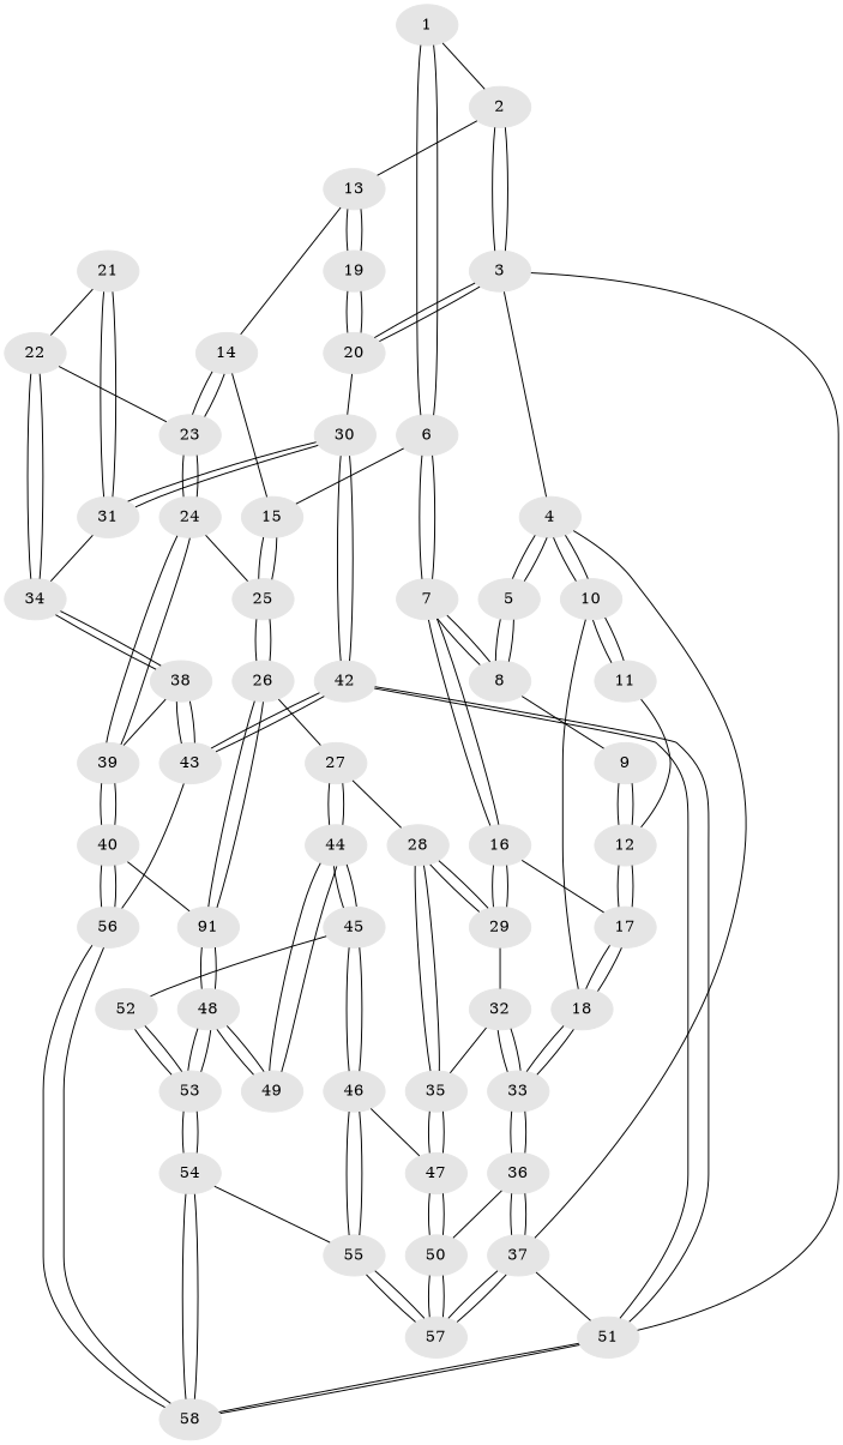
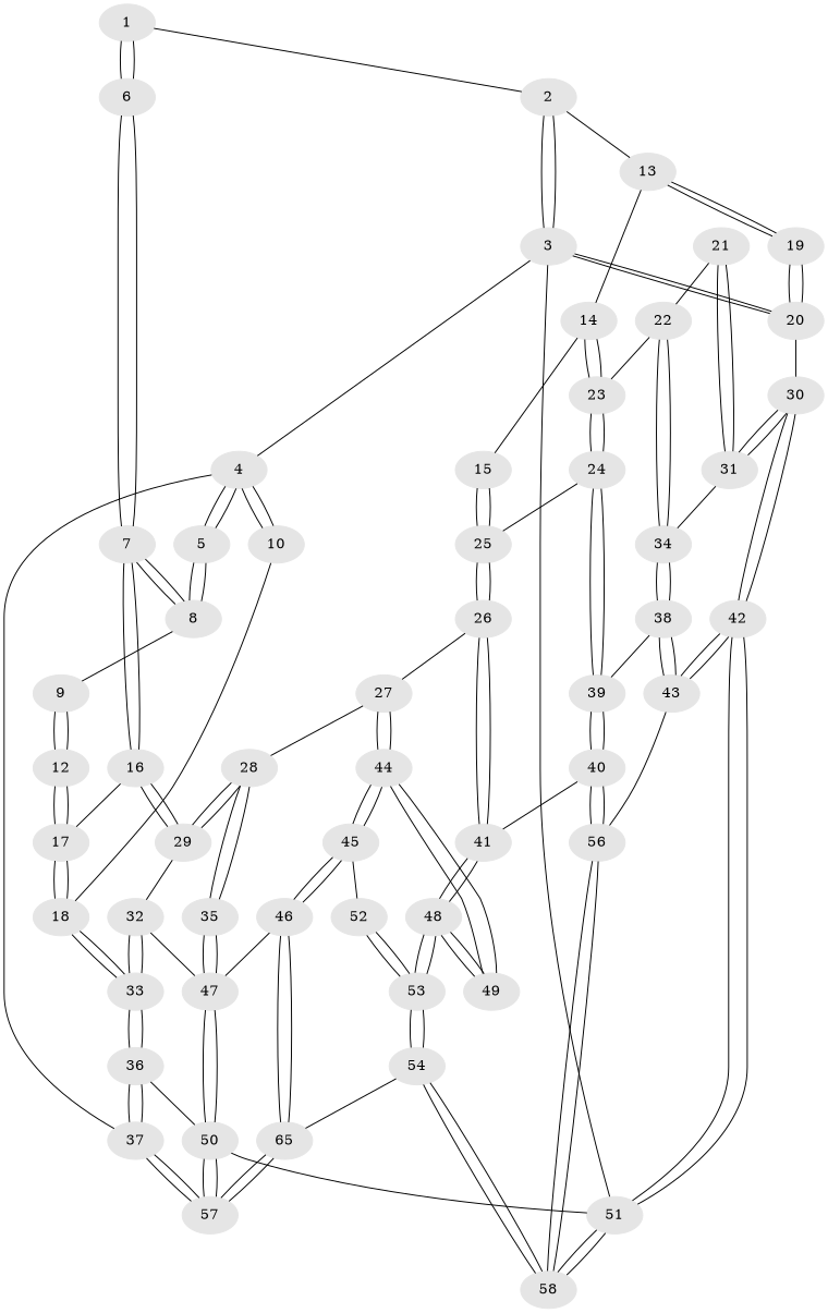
  graph {
    node [color=gray90 style=filled]
    1
    2
    6
    3
    13
    7
    15
    4
    20
    51
    14
    19
    5
    10
    37
    30
    58
    8
-   11
    18
    57
    9
    16
    25
    17
    29
    12
    33
    23
    24
    26
    32
    36
    21
    22
    31
    42
    34
    38
    39
    40
    27
-   41 [label=91]
+   41
    28
    44
    48
    35
    45
    49
    47
    43
    50
    56
    53
    46
    52
-   55
+   55 [label=65]
    54
    1 -- 2
    1 -- 6
    1 -- 6
    2 -- 3
    2 -- 3
    2 -- 13
    6 -- 7
    6 -- 7
-   6 -- 15
    3 -- 4
    3 -- 20
    3 -- 20
    3 -- 51
    13 -- 14
    13 -- 19
    13 -- 19
    7 -- 8
    7 -- 8
    7 -- 16
    7 -- 16
    15 -- 25
    15 -- 25
    4 -- 5
    4 -- 5
    4 -- 10
    4 -- 10
    4 -- 37
    20 -- 30
    51 -- 58
    51 -- 58
    14 -- 15
    14 -- 23
    14 -- 23
    19 -- 20
    19 -- 20
    5 -- 8
    5 -- 8
-   10 -- 11
-   10 -- 11
    10 -- 18
-   37 -- 51
+   50 -- 51
    37 -- 57
    37 -- 57
    30 -- 31
    30 -- 31
    30 -- 42
    30 -- 42
    8 -- 9
-   11 -- 12
    18 -- 33
    18 -- 33
    9 -- 12
    9 -- 12
    16 -- 17
    16 -- 29
    16 -- 29
    25 -- 26
    25 -- 26
    17 -- 18
    17 -- 18
    29 -- 32
    12 -- 17
    12 -- 17
    33 -- 36
    33 -- 36
    23 -- 24
    23 -- 24
    24 -- 25
    24 -- 39
    24 -- 39
    26 -- 27
    26 -- 41
    26 -- 41
    32 -- 33
    32 -- 33
-   32 -- 35
+   32 -- 47
    36 -- 37
    36 -- 37
    36 -- 50
    21 -- 22
    21 -- 31
    21 -- 31
    22 -- 23
    22 -- 34
    22 -- 34
    31 -- 34
    42 -- 51
    42 -- 51
    42 -- 43
    42 -- 43
    34 -- 38
    34 -- 38
    38 -- 39
    38 -- 43
    38 -- 43
    39 -- 40
    39 -- 40
    40 -- 41
    40 -- 56
    40 -- 56
    27 -- 28
    27 -- 44
    27 -- 44
    41 -- 48
    41 -- 48
    28 -- 29
    28 -- 29
    28 -- 35
    28 -- 35
    44 -- 45
    44 -- 45
    44 -- 49
    44 -- 49
    48 -- 49
    48 -- 49
    48 -- 53
    48 -- 53
    35 -- 47
    35 -- 47
    45 -- 46
    45 -- 46
    45 -- 52
    47 -- 50
    47 -- 50
    43 -- 56
    50 -- 57
    50 -- 57
    56 -- 58
    56 -- 58
    53 -- 54
    53 -- 54
    46 -- 47
    46 -- 55
    46 -- 55
    52 -- 53
    52 -- 53
    55 -- 57
    55 -- 57
    54 -- 58
    54 -- 58
    54 -- 55
  }
